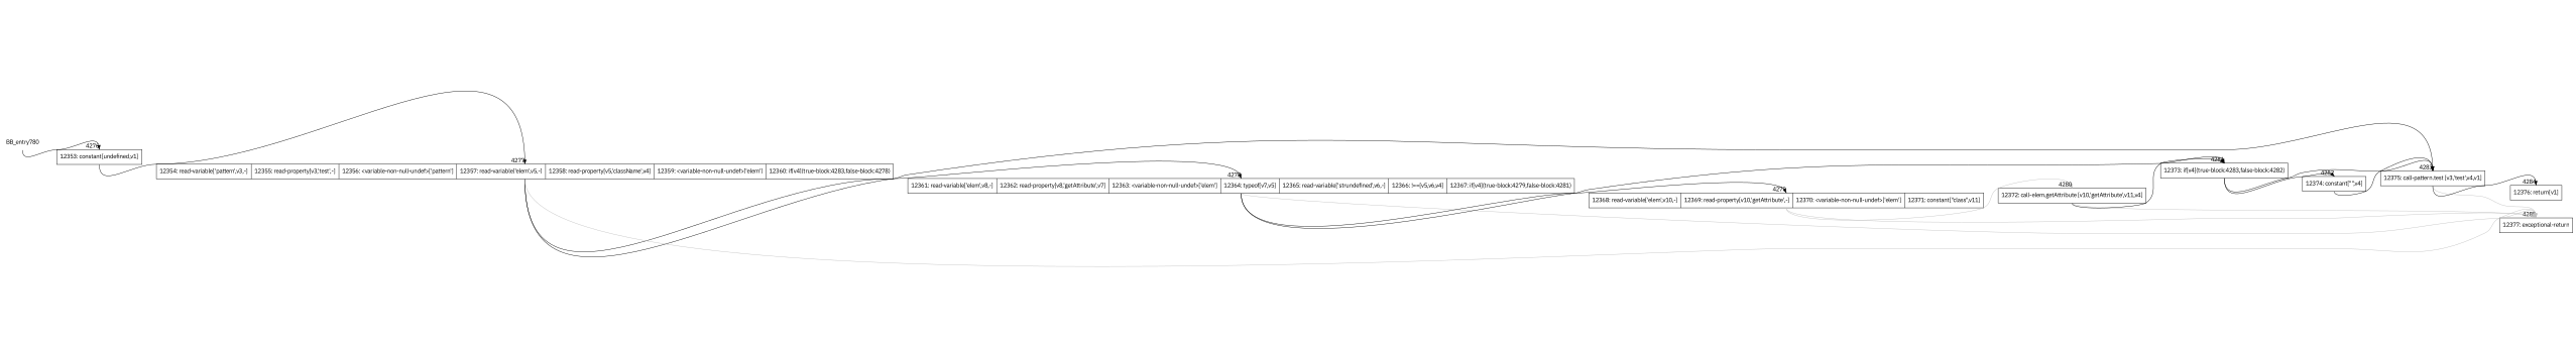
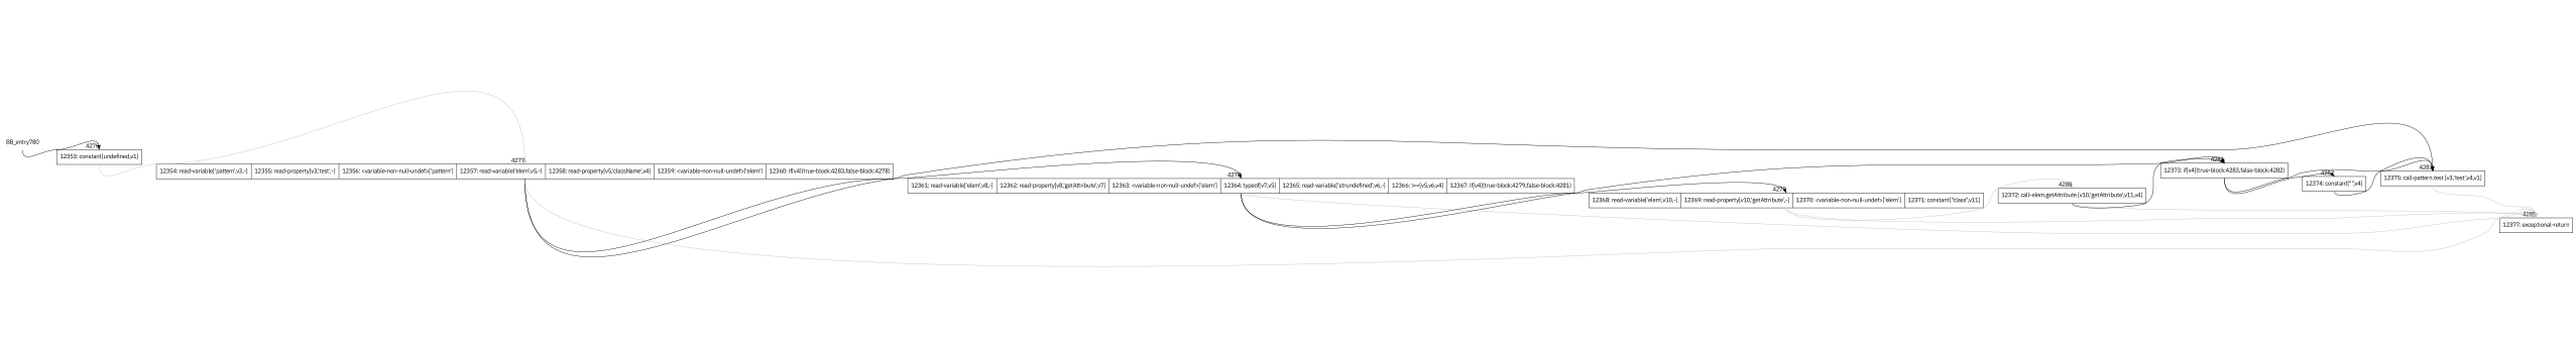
  digraph {
    fontname="IBM Plex Sans"
    rankdir=LR
    node [fontname="IBM Plex Sans" shape=record]
    edge [fontname="IBM Plex Sans" headport=n tailport=s]
    n1 [label=BB_entry780 shape=none]
    n2 [label="{12353: constant[undefined,v1]}"]
    n3 [label="{12354: read-variable['pattern',v3,-]|12355: read-property[v3,'test',-]|12356: \<variable-non-null-undef\>['pattern']|12357: read-variable['elem',v5,-]|12358: read-property[v5,'className',v4]|12359: \<variable-non-null-undef\>['elem']|12360: if[v4](true-block:4283,false-block:4278)}"]
    n4 [label="{12375: call-pattern.test [v3,'test',v4,v1]}"]
    n5 [label="{12361: read-variable['elem',v8,-]|12362: read-property[v8,'getAttribute',v7]|12363: \<variable-non-null-undef\>['elem']|12364: typeof[v7,v5]|12365: read-variable['strundefined',v6,-]|12366: !==[v5,v6,v4]|12367: if[v4](true-block:4279,false-block:4281)}"]
    n6 [label="{12377: exceptional-return}"]
-   n7 [label="{12376: return[v1]}"]
    n8 [label="{12373: if[v4](true-block:4283,false-block:4282)}"]
    n9 [label="{12368: read-variable['elem',v10,-]|12369: read-property[v10,'getAttribute',-]|12370: \<variable-non-null-undef\>['elem']|12371: constant[\"class\",v11]}"]
    n10 [label="{12374: constant[\"\",v4]}"]
    n11 [label="{12372: call-elem.getAttribute [v10,'getAttribute',v11,v4]}"]
    n1 -> n2 [headlabel="    4276"]
-   n2 -> n3 [headlabel="      4277"]
+   n2 -> n3 [headlabel="      4277" color=gray]
    n3 -> n4 [headlabel="      4283"]
    n3 -> n5 [headlabel="      4278"]
    n3 -> n6 [color=gray headlabel="      4285"]
    n4 -> n6 [color=gray]
-   n4 -> n7 [headlabel="      4284"]
    n5 -> n6 [color=gray]
    n5 -> n8 [headlabel="      4281"]
    n5 -> n9 [headlabel="      4279"]
    n8 -> n4
    n8 -> n10 [headlabel="      4282"]
    n9 -> n6 [color=gray]
    n9 -> n11 [color=gray headlabel="      4280"]
    n10 -> n4
    n11 -> n6 [color=gray]
    n11 -> n8
  }
